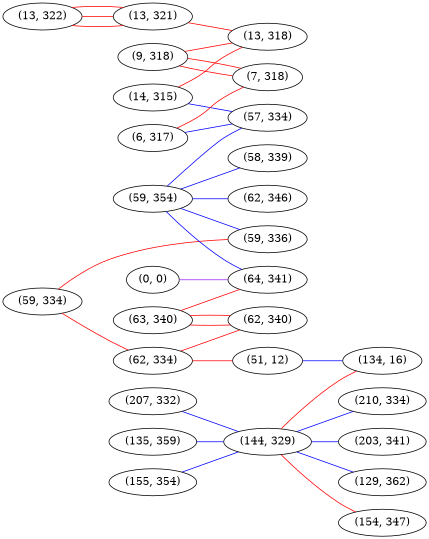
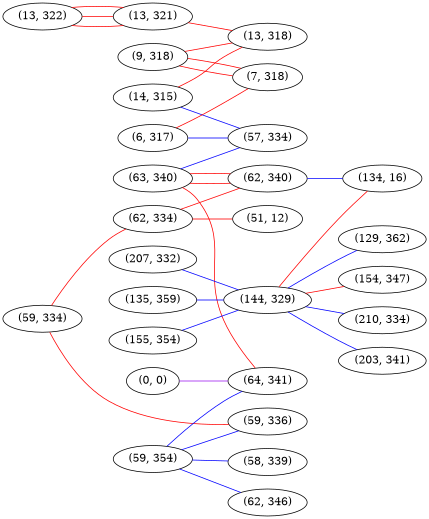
  graph {
    rankdir=LR
    edge [color=red weight=1]
    "(13, 322)"
    "(13, 321)"
    "(13, 318)"
    "(59, 334)"
    "(62, 334)"
    "(59, 336)"
    "(62, 340)"
    "(51, 12)"
    "(14, 315)"
    "(57, 334)"
    "(63, 340)"
    "(64, 341)"
    "(9, 318)"
    "(7, 318)"
    "(59, 354)"
    "(58, 339)"
    "(62, 346)"
    "(207, 332)"
    "(144, 329)"
    "(203, 341)"
    "(129, 362)"
    "(154, 347)"
    "(210, 334)"
    "(134, 16)"
    "(6, 317)"
    "(135, 359)"
    "(155, 354)"
    "(0, 0)"
    "(13, 322)" -- "(13, 321)"
    "(13, 322)" -- "(13, 321)"
    "(13, 322)" -- "(13, 321)"
    "(13, 321)" -- "(13, 318)"
    "(59, 334)" -- "(62, 334)"
    "(59, 334)" -- "(59, 336)"
    "(62, 334)" -- "(62, 340)"
    "(62, 334)" -- "(51, 12)"
-   "(51, 12)" -- "(134, 16)" [color=blue weight=3]
+   "(62, 340)" -- "(134, 16)" [color=blue weight=3]
    "(14, 315)" -- "(13, 318)"
    "(14, 315)" -- "(57, 334)" [color=blue weight=3]
    "(63, 340)" -- "(62, 340)"
    "(63, 340)" -- "(62, 340)"
    "(63, 340)" -- "(64, 341)"
    "(9, 318)" -- "(13, 318)"
    "(9, 318)" -- "(7, 318)"
    "(9, 318)" -- "(7, 318)"
    "(59, 354)" -- "(59, 336)" [color=blue weight=3]
-   "(59, 354)" -- "(57, 334)" [color=blue weight=3]
+   "(63, 340)" -- "(57, 334)" [color=blue weight=3]
    "(59, 354)" -- "(64, 341)" [color=blue weight=3]
    "(59, 354)" -- "(58, 339)" [color=blue weight=3]
    "(59, 354)" -- "(62, 346)" [color=blue weight=3]
    "(207, 332)" -- "(144, 329)" [color=blue weight=3]
    "(144, 329)" -- "(203, 341)" [color=blue weight=3]
    "(144, 329)" -- "(129, 362)" [color=blue weight=3]
    "(144, 329)" -- "(154, 347)" [weight=3]
    "(144, 329)" -- "(210, 334)" [color=blue weight=3]
    "(144, 329)" -- "(134, 16)"
    "(6, 317)" -- "(57, 334)" [color=blue weight=3]
    "(6, 317)" -- "(7, 318)"
    "(135, 359)" -- "(144, 329)" [color=blue weight=3]
    "(155, 354)" -- "(144, 329)" [color=blue weight=3]
    "(0, 0)" -- "(64, 341)" [color=purple weight=4]
  }
